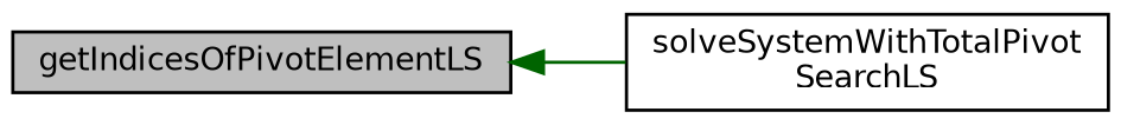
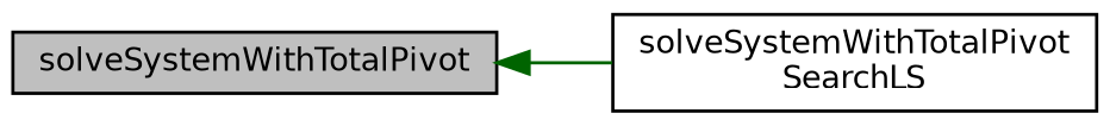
  digraph {
    rankdir=LR
    node [color=black fontname=Helvetica fontsize=10 shape=record style=filled]
-   n1 [fillcolor=grey75 fontcolor=black height=0.2 label=getIndicesOfPivotElementLS width=0.4]
+   n1 [fillcolor=grey75 fontcolor=black height=0.2 label=solveSystemWithTotalPivot width=0.4]
    n2 [fillcolor=white height=0.2 label="solveSystemWithTotalPivot\lSearchLS" width=0.4]
    n1 -> n2 [color=darkgreen dir=back fontname=Helvetica fontsize=10 labelfontname=Helvetica labelfontsize=10 style=solid]
  }
